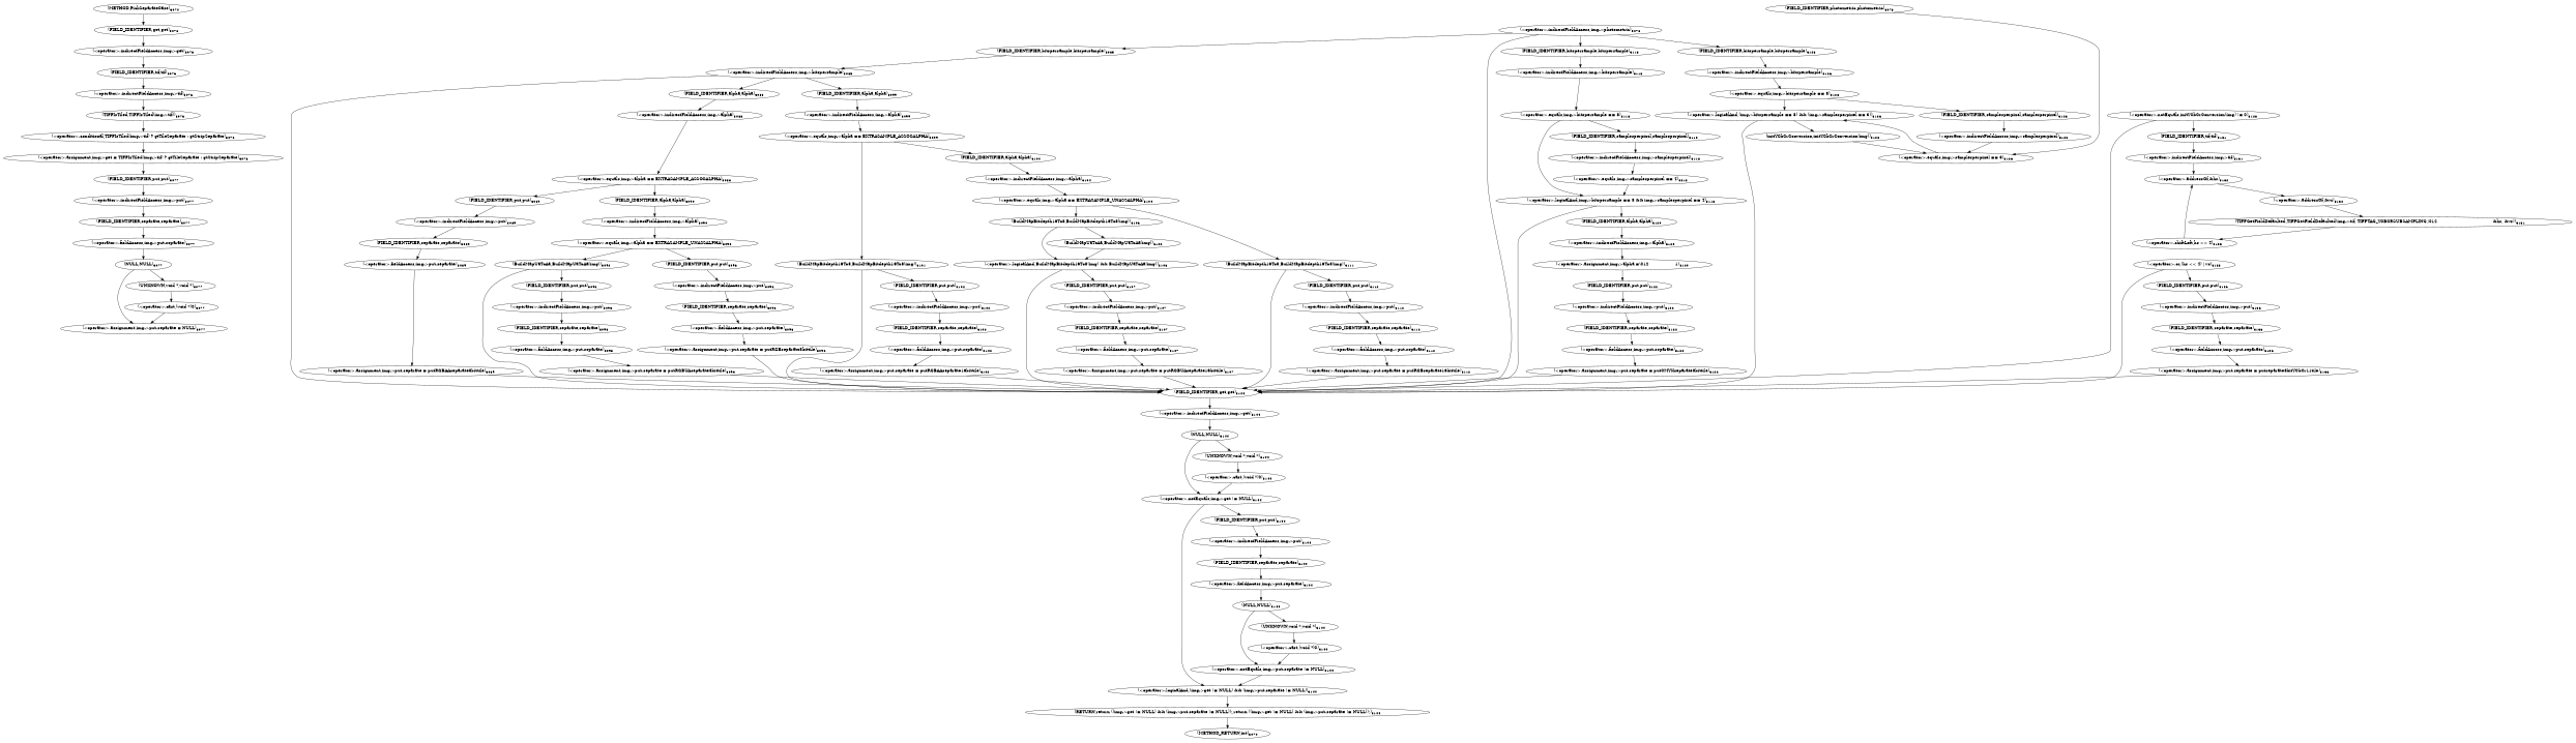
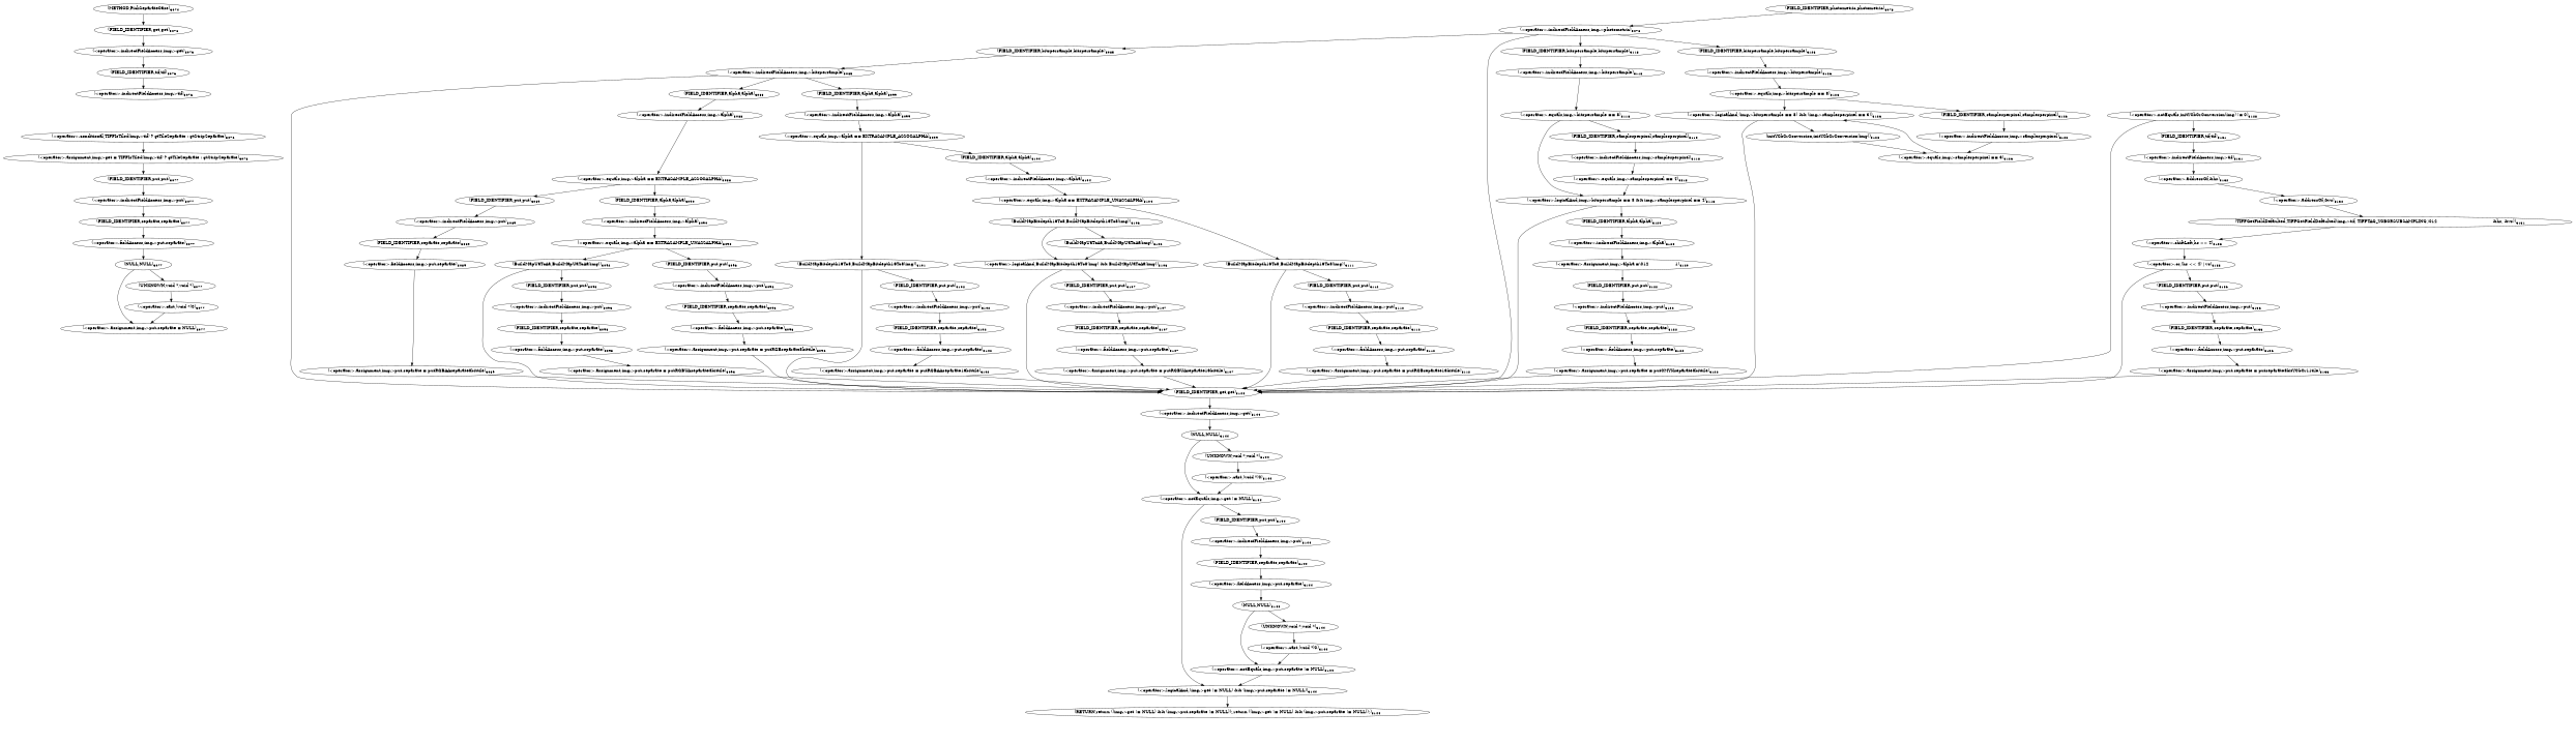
  digraph {
    n1 [label=<(&lt;operator&gt;.assignment,img-&gt;get = TIFFIsTiled(img-&gt;tif) ? gtTileSeparate : gtStripSeparate)<SUB>3076</SUB>>]
    n2 [label=<(FIELD_IDENTIFIER,put,put)<SUB>3077</SUB>>]
    n3 [label=<(&lt;operator&gt;.indirectFieldAccess,img-&gt;put)<SUB>3077</SUB>>]
    n4 [label=<(&lt;operator&gt;.assignment,img-&gt;put.separate = NULL)<SUB>3077</SUB>>]
    n5 [label=<(FIELD_IDENTIFIER,photometric,photometric)<SUB>3078</SUB>>]
    n6 [label=<(&lt;operator&gt;.indirectFieldAccess,img-&gt;photometric)<SUB>3078</SUB>>]
    n7 [label=<(RETURN,return ((img-&gt;get != NULL) &amp;&amp; (img-&gt;put.separate != NULL));,return ((img-&gt;get != NULL) &amp;&amp; (img-&gt;put.separate != NULL));)<SUB>3144</SUB>>]
-   n8 [label=<(METHOD_RETURN,int)<SUB>3074</SUB>>]
    n9 [label=<(&lt;operator&gt;.indirectFieldAccess,img-&gt;get)<SUB>3076</SUB>>]
    n10 [label=<(FIELD_IDENTIFIER,tif,tif)<SUB>3076</SUB>>]
    n11 [label=<(&lt;operator&gt;.indirectFieldAccess,img-&gt;tif)<SUB>3076</SUB>>]
    n12 [label=<(&lt;operator&gt;.conditional,TIFFIsTiled(img-&gt;tif) ? gtTileSeparate : gtStripSeparate)<SUB>3076</SUB>>]
    n13 [label=<(&lt;operator&gt;.fieldAccess,img-&gt;put.separate)<SUB>3077</SUB>>]
    n14 [label=<(NULL,NULL)<SUB>3077</SUB>>]
    n15 [label=<(UNKNOWN,void *,void *)<SUB>3077</SUB>>]
    n16 [label=<(&lt;operator&gt;.cast,(void *)0)<SUB>3077</SUB>>]
    n17 [label=<(FIELD_IDENTIFIER,bitspersample,bitspersample)<SUB>3085</SUB>>]
    n18 [label=<(FIELD_IDENTIFIER,get,get)<SUB>3144</SUB>>]
    n19 [label=<(FIELD_IDENTIFIER,bitspersample,bitspersample)<SUB>3118</SUB>>]
    n20 [label=<(FIELD_IDENTIFIER,bitspersample,bitspersample)<SUB>3126</SUB>>]
    n21 [label=<(&lt;operator&gt;.indirectFieldAccess,img-&gt;bitspersample)<SUB>3085</SUB>>]
    n22 [label=<(&lt;operator&gt;.indirectFieldAccess,img-&gt;get)<SUB>3144</SUB>>]
    n23 [label=<(&lt;operator&gt;.indirectFieldAccess,img-&gt;bitspersample)<SUB>3118</SUB>>]
    n24 [label=<(&lt;operator&gt;.indirectFieldAccess,img-&gt;bitspersample)<SUB>3126</SUB>>]
    n25 [label=<(&lt;operator&gt;.logicalAnd,(img-&gt;get != NULL) &amp;&amp; (img-&gt;put.separate != NULL))<SUB>3144</SUB>>]
    n26 [label=<(FIELD_IDENTIFIER,get,get)<SUB>3076</SUB>>]
-   n27 [label=<(TIFFIsTiled,TIFFIsTiled(img-&gt;tif))<SUB>3076</SUB>>]
    n28 [label=<(FIELD_IDENTIFIER,separate,separate)<SUB>3077</SUB>>]
    n29 [label=<(&lt;operator&gt;.notEquals,img-&gt;get != NULL)<SUB>3144</SUB>>]
    n30 [label=<(FIELD_IDENTIFIER,put,put)<SUB>3144</SUB>>]
    n31 [label=<(&lt;operator&gt;.indirectFieldAccess,img-&gt;put)<SUB>3144</SUB>>]
    n32 [label=<(&lt;operator&gt;.notEquals,img-&gt;put.separate != NULL)<SUB>3144</SUB>>]
    n33 [label=<(FIELD_IDENTIFIER,alpha,alpha)<SUB>3088</SUB>>]
    n34 [label=<(FIELD_IDENTIFIER,alpha,alpha)<SUB>3099</SUB>>]
    n35 [label=<(&lt;operator&gt;.indirectFieldAccess,img-&gt;alpha)<SUB>3088</SUB>>]
    n36 [label=<(&lt;operator&gt;.indirectFieldAccess,img-&gt;alpha)<SUB>3099</SUB>>]
    n37 [label=<(&lt;operator&gt;.logicalAnd,img-&gt;bitspersample == 8 &amp;&amp; img-&gt;samplesperpixel == 4)<SUB>3118</SUB>>]
    n38 [label=<(FIELD_IDENTIFIER,alpha,alpha)<SUB>3120</SUB>>]
    n39 [label=<(&lt;operator&gt;.indirectFieldAccess,img-&gt;alpha)<SUB>3120</SUB>>]
    n40 [label=<(&lt;operator&gt;.logicalAnd,(img-&gt;bitspersample == 8) &amp;&amp; (img-&gt;samplesperpixel == 3))<SUB>3126</SUB>>]
    n41 [label=<(initYCbCrConversion,initYCbCrConversion(img))<SUB>3128</SUB>>]
    n42 [label=<(&lt;operator&gt;.equals,img-&gt;samplesperpixel == 3)<SUB>3126</SUB>>]
    n43 [label=<(NULL,NULL)<SUB>3144</SUB>>]
    n44 [label=<(UNKNOWN,void *,void *)<SUB>3144</SUB>>]
    n45 [label=<(&lt;operator&gt;.cast,(void *)0)<SUB>3144</SUB>>]
    n46 [label=<(&lt;operator&gt;.fieldAccess,img-&gt;put.separate)<SUB>3144</SUB>>]
    n47 [label=<(NULL,NULL)<SUB>3144</SUB>>]
    n48 [label=<(UNKNOWN,void *,void *)<SUB>3144</SUB>>]
    n49 [label=<(&lt;operator&gt;.cast,(void *)0)<SUB>3144</SUB>>]
    n50 [label=<(&lt;operator&gt;.equals,img-&gt;bitspersample == 8)<SUB>3118</SUB>>]
    n51 [label=<(FIELD_IDENTIFIER,samplesperpixel,samplesperpixel)<SUB>3118</SUB>>]
    n52 [label=<(&lt;operator&gt;.indirectFieldAccess,img-&gt;samplesperpixel)<SUB>3118</SUB>>]
    n53 [label=<(&lt;operator&gt;.equals,img-&gt;samplesperpixel == 4)<SUB>3818</SUB>>]
    n54 [label=<(&lt;operator&gt;.assignment,img-&gt;alpha =\012                    1)<SUB>3120</SUB>>]
    n55 [label=<(FIELD_IDENTIFIER,put,put)<SUB>3122</SUB>>]
    n56 [label=<(&lt;operator&gt;.indirectFieldAccess,img-&gt;put)<SUB>3122</SUB>>]
    n57 [label=<(&lt;operator&gt;.assignment,img-&gt;put.separate = putCMYKseparate8bittile)<SUB>3122</SUB>>]
    n58 [label=<(&lt;operator&gt;.equals,img-&gt;bitspersample == 8)<SUB>3126</SUB>>]
    n59 [label=<(FIELD_IDENTIFIER,samplesperpixel,samplesperpixel)<SUB>3126</SUB>>]
    n60 [label=<(&lt;operator&gt;.indirectFieldAccess,img-&gt;samplesperpixel)<SUB>3126</SUB>>]
    n61 [label=<(FIELD_IDENTIFIER,separate,separate)<SUB>3144</SUB>>]
    n62 [label=<(&lt;operator&gt;.equals,img-&gt;alpha == EXTRASAMPLE_ASSOCALPHA)<SUB>3088</SUB>>]
    n63 [label=<(FIELD_IDENTIFIER,put,put)<SUB>3089</SUB>>]
    n64 [label=<(FIELD_IDENTIFIER,alpha,alpha)<SUB>3090</SUB>>]
    n65 [label=<(&lt;operator&gt;.indirectFieldAccess,img-&gt;put)<SUB>3089</SUB>>]
    n66 [label=<(&lt;operator&gt;.indirectFieldAccess,img-&gt;alpha)<SUB>3090</SUB>>]
    n67 [label=<(&lt;operator&gt;.equals,img-&gt;alpha == EXTRASAMPLE_ASSOCALPHA)<SUB>3099</SUB>>]
    n68 [label=<(BuildMapBitdepth16To8,BuildMapBitdepth16To8(img))<SUB>3101</SUB>>]
    n69 [label=<(FIELD_IDENTIFIER,alpha,alpha)<SUB>3104</SUB>>]
    n70 [label=<(FIELD_IDENTIFIER,put,put)<SUB>3102</SUB>>]
    n71 [label=<(&lt;operator&gt;.indirectFieldAccess,img-&gt;alpha)<SUB>3104</SUB>>]
    n72 [label=<(&lt;operator&gt;.fieldAccess,img-&gt;put.separate)<SUB>3122</SUB>>]
    n73 [label=<(&lt;operator&gt;.notEquals,initYCbCrConversion(img) != 0)<SUB>3128</SUB>>]
    n74 [label=<(FIELD_IDENTIFIER,tif,tif)<SUB>3131</SUB>>]
    n75 [label=<(&lt;operator&gt;.indirectFieldAccess,img-&gt;tif)<SUB>3131</SUB>>]
    n76 [label=<(&lt;operator&gt;.assignment,img-&gt;put.separate = putRGBAAseparate8bittile)<SUB>3089</SUB>>]
    n77 [label=<(FIELD_IDENTIFIER,separate,separate)<SUB>3122</SUB>>]
    n78 [label=<(TIFFGetFieldDefaulted,TIFFGetFieldDefaulted(img-&gt;tif, TIFFTAG_YCBCRSUBSAMPLING,\012                                          &amp;hs, &amp;vs))<SUB>3131</SUB>>]
    n79 [label=<(&lt;operator&gt;.shiftLeft,hs &lt;&lt; 4)<SUB>3133</SUB>>]
    n80 [label=<(&lt;operator&gt;.or,(hs &lt;&lt; 4) | vs)<SUB>3133</SUB>>]
    n81 [label=<(&lt;operator&gt;.fieldAccess,img-&gt;put.separate)<SUB>3089</SUB>>]
    n82 [label=<(&lt;operator&gt;.indirectFieldAccess,img-&gt;put)<SUB>3102</SUB>>]
    n83 [label=<(&lt;operator&gt;.addressOf,&amp;hs)<SUB>3132</SUB>>]
    n84 [label=<(&lt;operator&gt;.addressOf,&amp;vs)<SUB>3132</SUB>>]
    n85 [label=<(FIELD_IDENTIFIER,put,put)<SUB>3136</SUB>>]
    n86 [label=<(&lt;operator&gt;.indirectFieldAccess,img-&gt;put)<SUB>3136</SUB>>]
    n87 [label=<(FIELD_IDENTIFIER,separate,separate)<SUB>3089</SUB>>]
    n88 [label=<(&lt;operator&gt;.equals,img-&gt;alpha == EXTRASAMPLE_UNASSALPHA)<SUB>3090</SUB>>]
    n89 [label=<(BuildMapUaToAa,BuildMapUaToAa(img))<SUB>3092</SUB>>]
    n90 [label=<(FIELD_IDENTIFIER,put,put)<SUB>3096</SUB>>]
    n91 [label=<(FIELD_IDENTIFIER,put,put)<SUB>3093</SUB>>]
    n92 [label=<(&lt;operator&gt;.indirectFieldAccess,img-&gt;put)<SUB>3096</SUB>>]
    n93 [label=<(&lt;operator&gt;.assignment,img-&gt;put.separate = putRGBAAseparate16bittile)<SUB>3102</SUB>>]
    n94 [label=<(&lt;operator&gt;.equals,img-&gt;alpha == EXTRASAMPLE_UNASSALPHA)<SUB>3104</SUB>>]
    n95 [label=<(BuildMapBitdepth16To8,BuildMapBitdepth16To8(img))<SUB>3106</SUB>>]
    n96 [label=<(BuildMapBitdepth16To8,BuildMapBitdepth16To8(img))<SUB>3111</SUB>>]
    n97 [label=<(&lt;operator&gt;.logicalAnd,BuildMapBitdepth16To8(img) &amp;&amp; BuildMapUaToAa(img))<SUB>3106</SUB>>]
    n98 [label=<(BuildMapUaToAa,BuildMapUaToAa(img))<SUB>3106</SUB>>]
    n99 [label=<(FIELD_IDENTIFIER,put,put)<SUB>3112</SUB>>]
    n100 [label=<(&lt;operator&gt;.assignment,img-&gt;put.separate = putseparate8bitYCbCr11tile)<SUB>3136</SUB>>]
    n101 [label=<(&lt;operator&gt;.fieldAccess,img-&gt;put.separate)<SUB>3102</SUB>>]
    n102 [label=<(&lt;operator&gt;.fieldAccess,img-&gt;put.separate)<SUB>3136</SUB>>]
    n103 [label=<(&lt;operator&gt;.indirectFieldAccess,img-&gt;put)<SUB>3093</SUB>>]
    n104 [label=<(&lt;operator&gt;.assignment,img-&gt;put.separate = putRGBseparate8bittile)<SUB>3096</SUB>>]
    n105 [label=<(FIELD_IDENTIFIER,separate,separate)<SUB>3102</SUB>>]
    n106 [label=<(FIELD_IDENTIFIER,put,put)<SUB>3107</SUB>>]
    n107 [label=<(&lt;operator&gt;.indirectFieldAccess,img-&gt;put)<SUB>3107</SUB>>]
    n108 [label=<(FIELD_IDENTIFIER,separate,separate)<SUB>3136</SUB>>]
    n109 [label=<(&lt;operator&gt;.assignment,img-&gt;put.separate = putRGBUAseparate8bittile)<SUB>3093</SUB>>]
    n110 [label=<(&lt;operator&gt;.fieldAccess,img-&gt;put.separate)<SUB>3096</SUB>>]
    n111 [label=<(&lt;operator&gt;.assignment,img-&gt;put.separate = putRGBUAseparate16bittile)<SUB>3107</SUB>>]
    n112 [label=<(&lt;operator&gt;.indirectFieldAccess,img-&gt;put)<SUB>3112</SUB>>]
    n113 [label=<(&lt;operator&gt;.fieldAccess,img-&gt;put.separate)<SUB>3093</SUB>>]
    n114 [label=<(FIELD_IDENTIFIER,separate,separate)<SUB>3096</SUB>>]
    n115 [label=<(&lt;operator&gt;.fieldAccess,img-&gt;put.separate)<SUB>3107</SUB>>]
    n116 [label=<(&lt;operator&gt;.assignment,img-&gt;put.separate = putRGBseparate16bittile)<SUB>3112</SUB>>]
    n117 [label=<(FIELD_IDENTIFIER,separate,separate)<SUB>3093</SUB>>]
    n118 [label=<(FIELD_IDENTIFIER,separate,separate)<SUB>3107</SUB>>]
    n119 [label=<(&lt;operator&gt;.fieldAccess,img-&gt;put.separate)<SUB>3112</SUB>>]
    n120 [label=<(FIELD_IDENTIFIER,separate,separate)<SUB>3112</SUB>>]
    n121 [label=<(METHOD,PickSeparateCase)<SUB>3074</SUB>>]
    n1 -> n2
    n2 -> n3
    n3 -> n28
-   n5 -> n42
+   n5 -> n6
    n6 -> n17
    n6 -> n18
    n6 -> n19
    n6 -> n20
-   n7 -> n8
    n9 -> n10
    n10 -> n11
-   n11 -> n27
    n12 -> n1
    n13 -> n14
    n14 -> n4
    n14 -> n15
    n15 -> n16
    n16 -> n4
    n17 -> n21
    n18 -> n22
    n19 -> n23
    n20 -> n24
    n21 -> n18
    n21 -> n33
    n21 -> n34
    n22 -> n43
    n23 -> n50
    n24 -> n58
    n25 -> n7
    n26 -> n9
-   n27 -> n12
    n28 -> n13
    n29 -> n25
    n29 -> n30
    n30 -> n31
    n31 -> n61
    n32 -> n25
    n33 -> n35
    n34 -> n36
    n35 -> n62
    n36 -> n67
    n37 -> n18
    n37 -> n38
    n38 -> n39
    n39 -> n54
    n40 -> n18
    n40 -> n41
    n41 -> n42
    n42 -> n40
    n43 -> n29
    n43 -> n44
    n44 -> n45
    n45 -> n29
    n46 -> n47
    n47 -> n32
    n47 -> n48
    n48 -> n49
    n49 -> n32
    n50 -> n37
    n50 -> n51
    n51 -> n52
    n52 -> n53
    n53 -> n37
    n54 -> n55
    n55 -> n56
    n56 -> n77
    n57 -> n18
    n58 -> n40
    n58 -> n59
    n59 -> n60
    n60 -> n42
    n61 -> n46
    n62 -> n63
    n62 -> n64
    n63 -> n65
    n64 -> n66
    n65 -> n87
    n66 -> n88
    n67 -> n68
    n67 -> n69
    n68 -> n18
    n68 -> n70
    n69 -> n71
    n70 -> n82
    n71 -> n94
    n72 -> n57
    n73 -> n18
    n73 -> n74
    n74 -> n75
    n75 -> n83
    n76 -> n18
    n77 -> n72
    n78 -> n79
-   n79 -> n83
+   n79 -> n80
    n80 -> n18
    n80 -> n85
    n81 -> n76
    n82 -> n105
    n83 -> n84
    n84 -> n78
    n85 -> n86
    n86 -> n108
    n87 -> n81
    n88 -> n89
    n88 -> n90
    n89 -> n18
    n89 -> n91
    n90 -> n92
    n91 -> n103
    n92 -> n114
    n93 -> n18
    n94 -> n95
    n94 -> n96
    n95 -> n97
    n95 -> n98
    n96 -> n18
    n96 -> n99
    n97 -> n18
    n97 -> n106
    n98 -> n97
    n99 -> n112
    n100 -> n18
    n101 -> n93
    n102 -> n100
    n103 -> n117
    n104 -> n18
    n105 -> n101
    n106 -> n107
    n107 -> n118
    n108 -> n102
    n109 -> n18
    n110 -> n104
    n111 -> n18
    n112 -> n120
    n113 -> n109
    n114 -> n110
    n115 -> n111
    n116 -> n18
    n117 -> n113
    n118 -> n115
    n119 -> n116
    n120 -> n119
    n121 -> n26
  }
